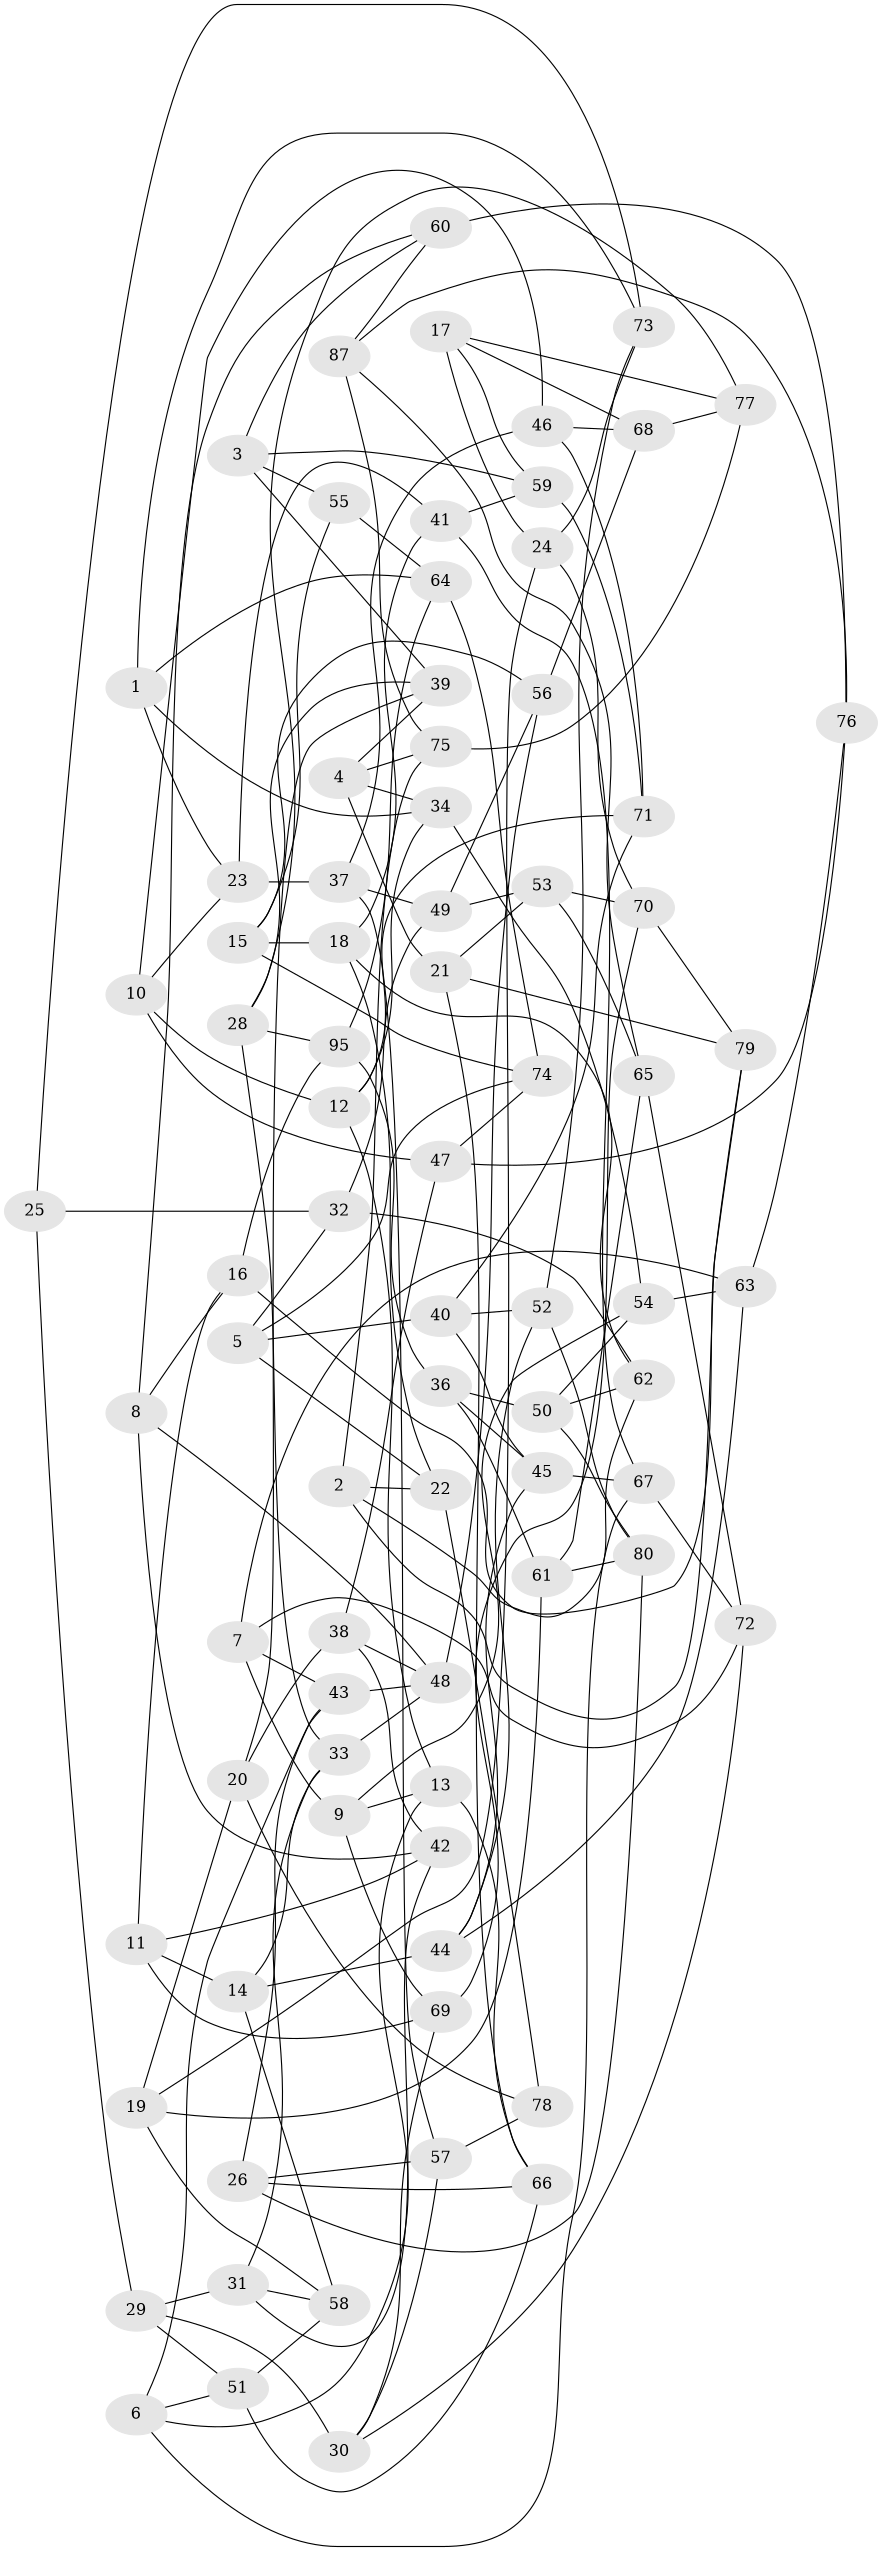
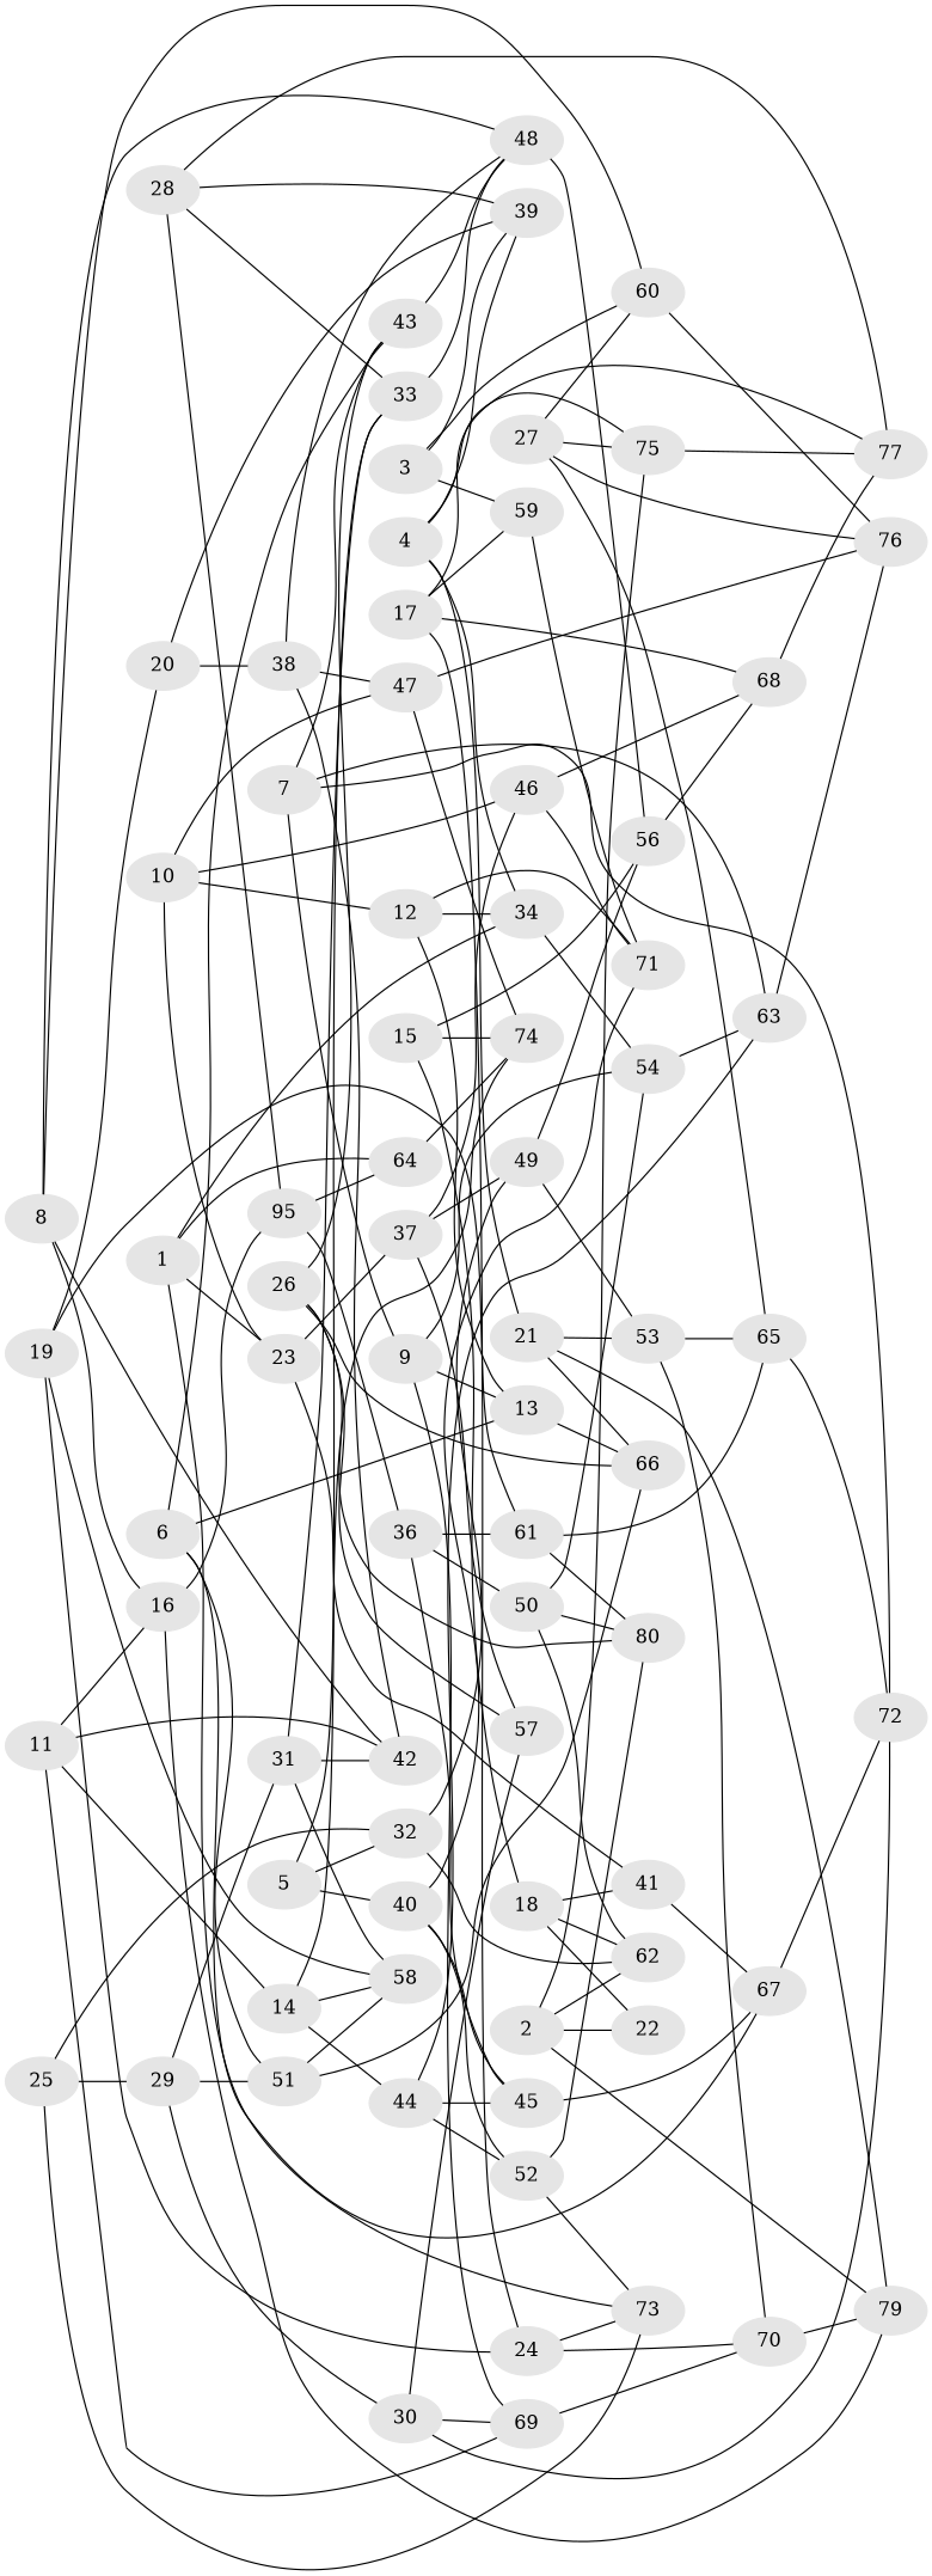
  graph {
    rankdir=LR
    node [color=gray90 style=filled]
    1
    23
    34
    64
    73
    41
    37
    54
    74
    2
    22
    62
    75
    79
-   78
    77
    3
    39
-   55
    59
    60
    71
    76
    4
    21
    66
    53
    5
    32
    40
    49
    45
    52
    6
    13
    43
    51
    67
    48
    58
    72
    7
    9
    63
    69
    8
    16
    42
    n49 [label=95]
    56
    70
    10
    12
    46
    47
    68
    11
    14
    33
    44
    15
    18
    36
    17
    24
    19
    20
    61
    38
    80
    65
    57
    25
    29
    30
    31
    26
-   27 [label=87]
+   27
    28
    50
    1 -- 23
    1 -- 34
    1 -- 64
    1 -- 73
    23 -- 41
    23 -- 37
    34 -- 54
    64 -- 74
-   41 -- 59
    41 -- 67
    37 -- 49
    37 -- 46
    37 -- 57
    54 -- 63
    2 -- 22
    2 -- 62
    2 -- 75
    2 -- 79
-   22 -- 78
    75 -- 77
    3 -- 39
-   3 -- 55
    3 -- 59
    3 -- 60
-   55 -- 64
    59 -- 71
    60 -- 76
    4 -- 34
    4 -- 75
    4 -- 39
    4 -- 21
    21 -- 79
    21 -- 66
    21 -- 53
    53 -- 70
    53 -- 65
    5 -- 74
-   5 -- 22
    5 -- 32
    5 -- 40
    32 -- 62
    32 -- 49
    40 -- 71
    40 -- 45
    40 -- 52
    49 -- 53
    49 -- 56
    45 -- 67
    52 -- 73
    52 -- 80
    6 -- 13
    6 -- 43
    6 -- 51
    6 -- 67
    13 -- 66
    43 -- 48
    51 -- 66
    51 -- 58
    67 -- 72
    48 -- 56
    7 -- 43
    7 -- 72
    7 -- 9
    7 -- 63
    9 -- 54
    9 -- 13
    9 -- 69
    63 -- 76
    69 -- 70
    8 -- 60
    8 -- 48
    8 -- 16
    8 -- 42
    16 -- 79
    16 -- n49
    n49 -- 64
    n49 -- 36
    56 -- 68
    70 -- 79
    10 -- 23
    10 -- 12
    10 -- 46
    10 -- 47
    12 -- 34
    12 -- 71
    12 -- 13
    46 -- 71
    46 -- 68
    47 -- 74
    47 -- 76
    68 -- 77
    11 -- 69
    11 -- 16
    11 -- 42
    11 -- 14
    14 -- 58
    14 -- 33
    14 -- 44
    33 -- 48
    44 -- 45
    44 -- 52
    44 -- 63
    15 -- 74
-   15 -- 55
    15 -- 56
    15 -- 18
    18 -- 41
    18 -- 22
    18 -- 62
    36 -- 45
    36 -- 61
    36 -- 50
    17 -- 77
    17 -- 59
    17 -- 68
    17 -- 24
    24 -- 73
    24 -- 70
    19 -- 58
    19 -- 24
    19 -- 20
    19 -- 61
-   20 -- 78
    20 -- 39
    20 -- 38
    61 -- 80
    61 -- 65
    38 -- 48
    38 -- 42
    38 -- 47
    65 -- 72
-   57 -- 78
    25 -- 73
    25 -- 32
    25 -- 29
    29 -- 51
    29 -- 30
    29 -- 31
    30 -- 72
    30 -- 69
    30 -- 57
    31 -- 58
    31 -- 42
    31 -- 33
    26 -- 66
    26 -- 43
    26 -- 80
    26 -- 57
    27 -- 75
    27 -- 60
    27 -- 76
    27 -- 65
    28 -- 77
    28 -- 39
    28 -- n49
    28 -- 33
    50 -- 54
    50 -- 62
    50 -- 80
  }
